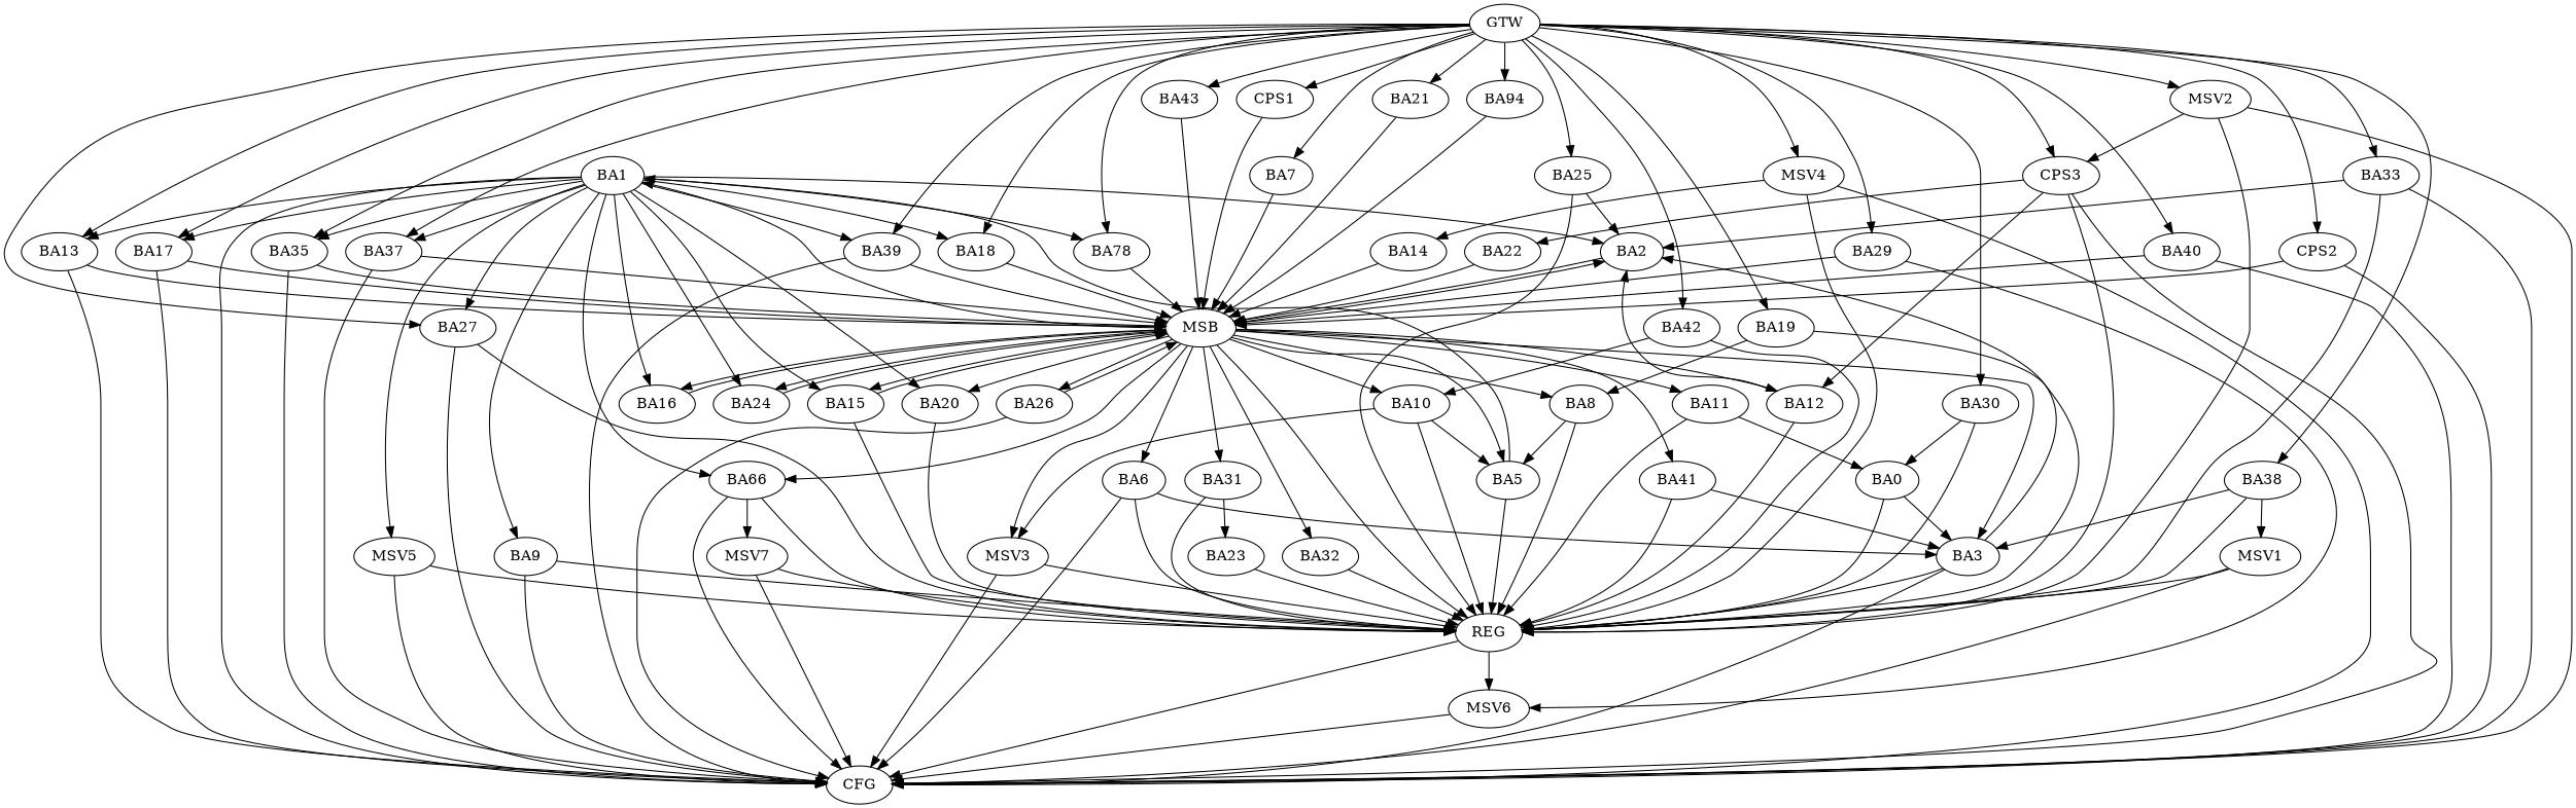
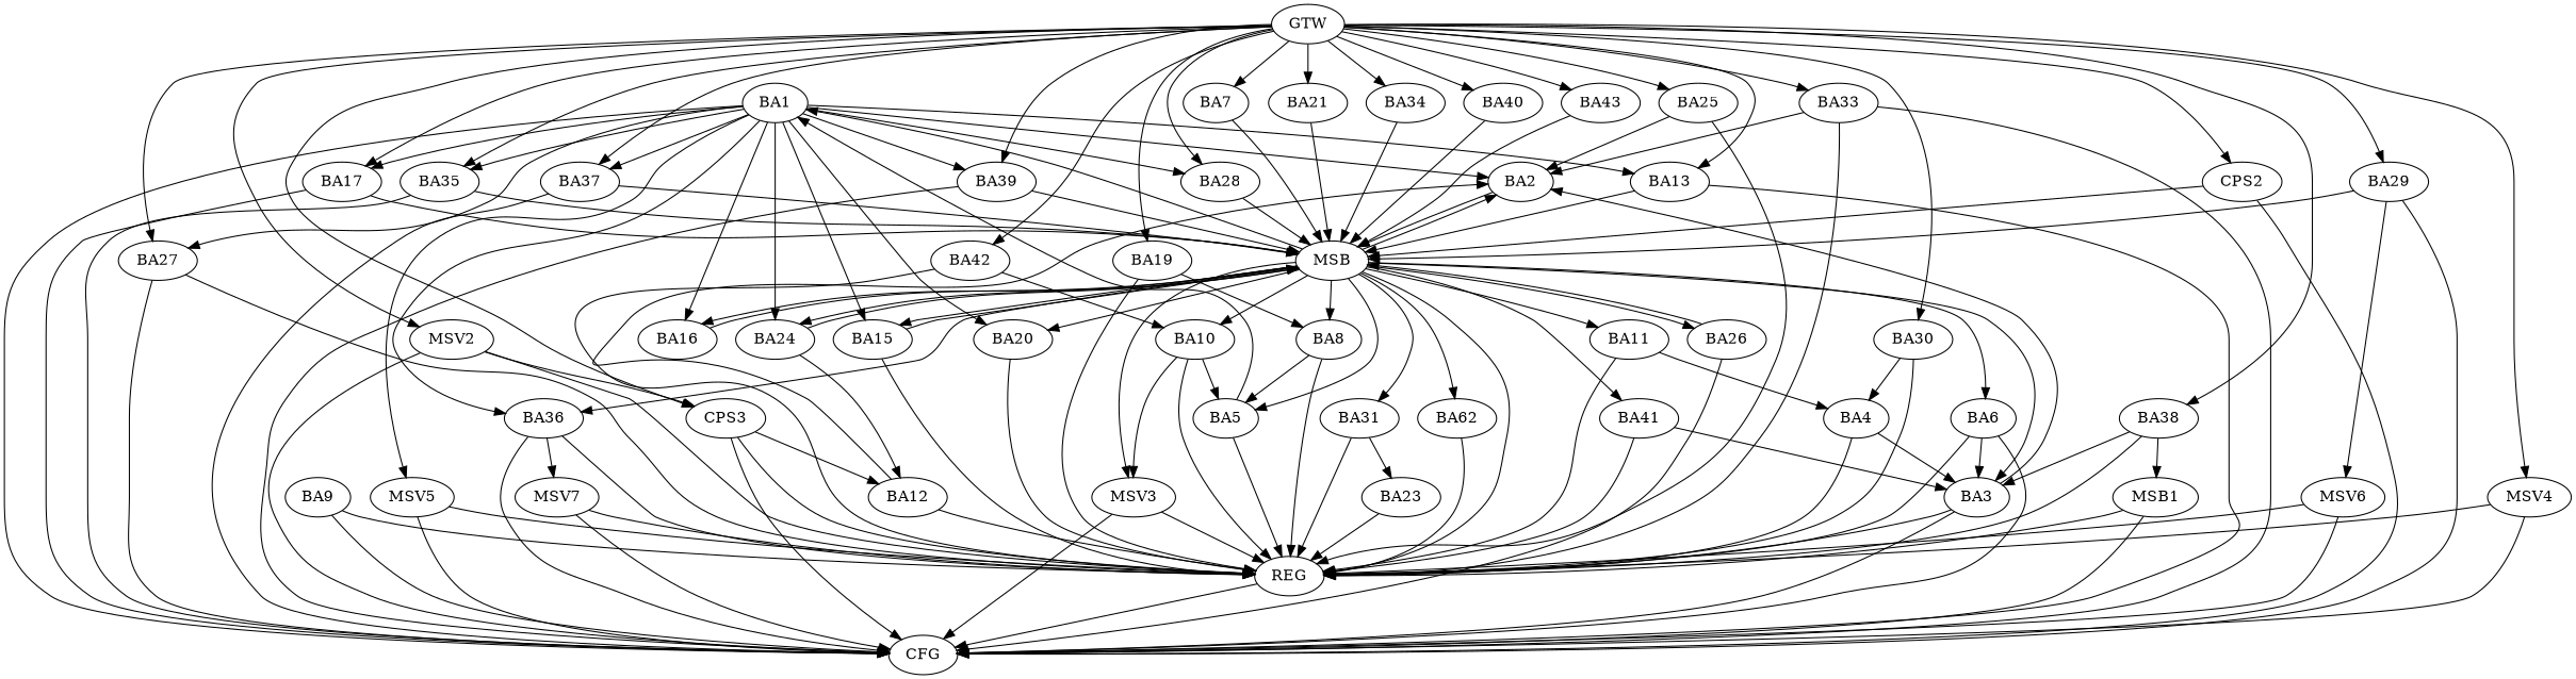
  strict digraph {
    n1 [label=BA1]
    n2 [label=BA2]
    n3 [label=BA9]
    n4 [label=BA13]
    n5 [label=BA15]
    n6 [label=BA16]
    n7 [label=BA17]
-   n8 [label=BA18]
    n9 [label=BA20]
    n10 [label=BA24]
    n11 [label=BA27]
-   n12 [label=BA78]
+   n12 [label=BA28]
    n13 [label=BA35]
-   n14 [label=BA66]
+   n14 [label=BA36]
    n15 [label=BA37]
    n16 [label=BA39]
    n17 [label=CFG]
    n18 [label=MSV5]
    n19 [label=MSB]
    n20 [label=REG]
    n21 [label=MSV7]
    n22 [label=BA3]
    n23 [label=BA5]
    n24 [label=BA6]
    n25 [label=BA8]
    n26 [label=BA10]
    n27 [label=MSV3]
    n28 [label=BA11]
    n29 [label=BA12]
    n30 [label=BA26]
    n31 [label=BA31]
-   n32 [label=BA32]
+   n32 [label=BA62]
    n33 [label=BA41]
-   n34 [label=BA0]
+   n34 [label=BA4]
    n35 [label=BA7]
-   n36 [label=BA14]
    n37 [label=BA19]
    n38 [label=BA21]
-   n39 [label=BA22]
    n40 [label=BA23]
    n41 [label=BA25]
    n42 [label=BA29]
    n43 [label=MSV6]
    n44 [label=BA30]
    n45 [label=BA33]
-   n46 [label=BA94]
+   n46 [label=BA34]
    n47 [label=BA38]
-   n48 [label=MSV1]
+   n48 [label=MSB1]
    n49 [label=BA40]
    n50 [label=BA42]
    n51 [label=BA43]
-   n52 [label=CPS1]
    n53 [label=CPS2]
    n54 [label=CPS3]
    n55 [label=GTW]
    n56 [label=MSV2]
    n57 [label=MSV4]
    n1 -> n2
-   n1 -> n3
    n1 -> n4
    n1 -> n5
    n1 -> n6
    n1 -> n7
-   n1 -> n8
    n1 -> n9
    n1 -> n10
    n1 -> n11
    n1 -> n12
    n1 -> n13
    n1 -> n14
    n1 -> n15
    n1 -> n16
    n1 -> n17
    n1 -> n18
    n2 -> n19
    n3 -> n17
    n3 -> n20
    n4 -> n17
    n4 -> n19
    n5 -> n19
    n5 -> n20
    n6 -> n19
    n7 -> n17
    n7 -> n19
-   n8 -> n19
    n9 -> n20
    n10 -> n19
    n11 -> n17
    n11 -> n20
    n12 -> n19
    n13 -> n17
    n13 -> n19
    n14 -> n17
    n14 -> n20
    n14 -> n21
    n15 -> n17
    n15 -> n19
    n16 -> n17
    n16 -> n19
    n18 -> n17
    n18 -> n20
    n19 -> n1
    n19 -> n2
    n19 -> n5
    n19 -> n6
    n19 -> n9
    n19 -> n10
    n19 -> n14
    n19 -> n20
    n19 -> n22
    n19 -> n23
    n19 -> n24
    n19 -> n25
    n19 -> n26
    n19 -> n27
    n19 -> n28
-   n19 -> n29
+   n10 -> n29
    n19 -> n30
    n19 -> n31
    n19 -> n32
    n19 -> n33
    n20 -> n17
    n21 -> n17
    n21 -> n20
    n22 -> n2
    n22 -> n17
    n22 -> n20
    n23 -> n1
    n23 -> n20
    n24 -> n17
    n24 -> n20
    n24 -> n22
    n25 -> n20
    n25 -> n23
    n26 -> n20
    n26 -> n23
    n26 -> n27
    n27 -> n17
    n27 -> n20
    n28 -> n20
    n28 -> n34
    n29 -> n2
    n29 -> n20
    n30 -> n17
    n30 -> n19
    n31 -> n20
    n31 -> n40
    n32 -> n20
    n33 -> n20
    n33 -> n22
    n34 -> n20
    n34 -> n22
    n35 -> n19
-   n36 -> n19
    n37 -> n20
    n37 -> n25
    n38 -> n19
-   n39 -> n19
    n40 -> n20
    n41 -> n2
    n41 -> n20
    n42 -> n19
    n42 -> n43
    n43 -> n17
-   n20 -> n43
+   n43 -> n20
    n44 -> n20
    n44 -> n34
    n45 -> n2
    n45 -> n17
    n45 -> n20
    n46 -> n19
    n47 -> n20
    n47 -> n22
    n47 -> n48
    n48 -> n17
    n48 -> n20
-   n49 -> n17
+   n42 -> n17
    n49 -> n19
    n50 -> n20
    n50 -> n26
    n51 -> n19
-   n52 -> n19
    n53 -> n17
    n53 -> n19
    n54 -> n17
    n54 -> n20
    n54 -> n29
-   n54 -> n39
    n55 -> n4
    n55 -> n7
-   n55 -> n8
    n55 -> n11
    n55 -> n12
    n55 -> n13
    n55 -> n15
    n55 -> n16
    n55 -> n35
    n55 -> n37
    n55 -> n38
    n55 -> n41
    n55 -> n42
    n55 -> n44
    n55 -> n45
    n55 -> n46
    n55 -> n47
    n55 -> n49
    n55 -> n50
    n55 -> n51
-   n55 -> n52
    n55 -> n53
    n55 -> n54
    n55 -> n56
    n55 -> n57
    n56 -> n17
    n56 -> n20
    n56 -> n54
    n57 -> n17
    n57 -> n20
-   n57 -> n36
  }
